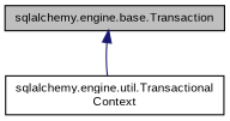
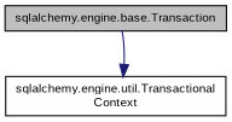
  digraph {
    fontname="Liberation Sans"
    node [color=black fontname="Liberation Sans" fontsize=10 shape=record style=filled]
    n1 [fillcolor=grey75 fontcolor=black height=0.2 label="sqlalchemy.engine.base.Transaction" width=0.4]
    n2 [fillcolor=white height=0.2 label="sqlalchemy.engine.util.Transactional\lContext" width=0.4]
-   n1 -> n2 [color=midnightblue dir=back fontname="Liberation Sans" fontsize=10 labelfontname=Helvetica labelfontsize=10 style=solid]
+   n2 -> n1 [color=midnightblue dir=back fontname="Liberation Sans" fontsize=10 labelfontname=Helvetica labelfontsize=10 style=solid]
  }
